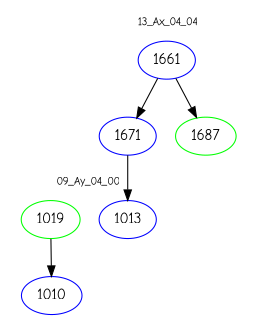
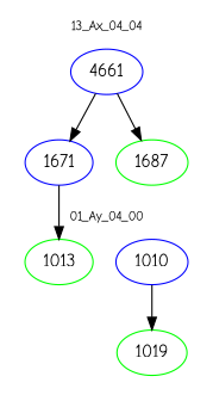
  digraph {
    fontname="Comic Neue"
    node [color=blue fontname="Comic Neue"]
    edge [color=black fontname="Comic Neue"]
    n1 [label=1010]
-   n2 [label=1013]
+   n2 [color=green label=1013]
    n3 [color=green label=1019]
-   n4 [label=1661]
+   n4 [label=4661]
    n5 [label=1671]
    n6 [color=green label=1687]
    subgraph cluster_1 {
      color=white
      fontsize=10
-     label="09_Ay_04_00"
+     label="01_Ay_04_00"
      n1
      n2
      n3
    }
    subgraph cluster_2 {
      color=white
      fontsize=10
      label="13_Ax_04_04"
      n4
      n5
      n6
    }
-   n3 -> n1
+   n1 -> n3
    n4 -> n5
    n4 -> n6
    n5 -> n2
  }
